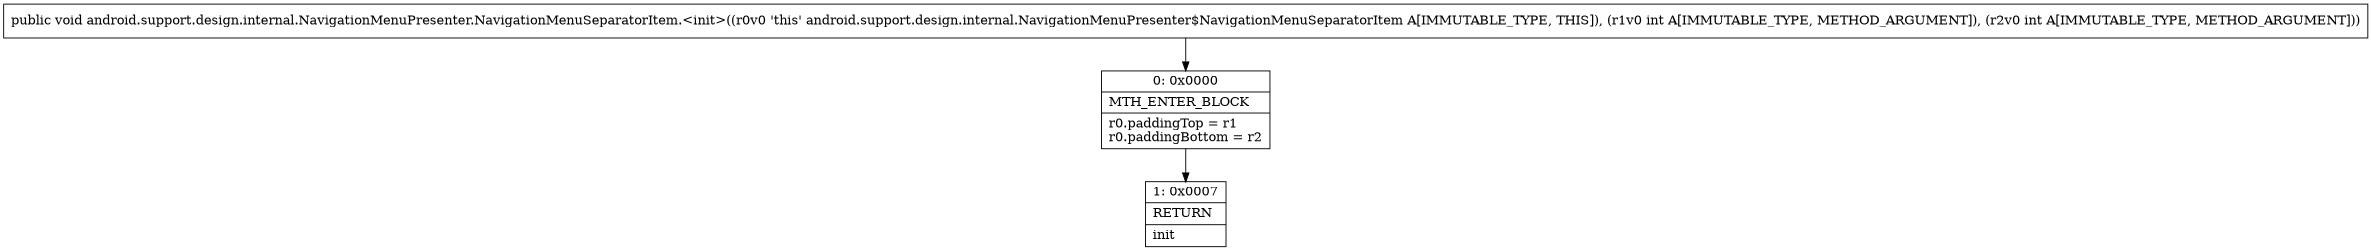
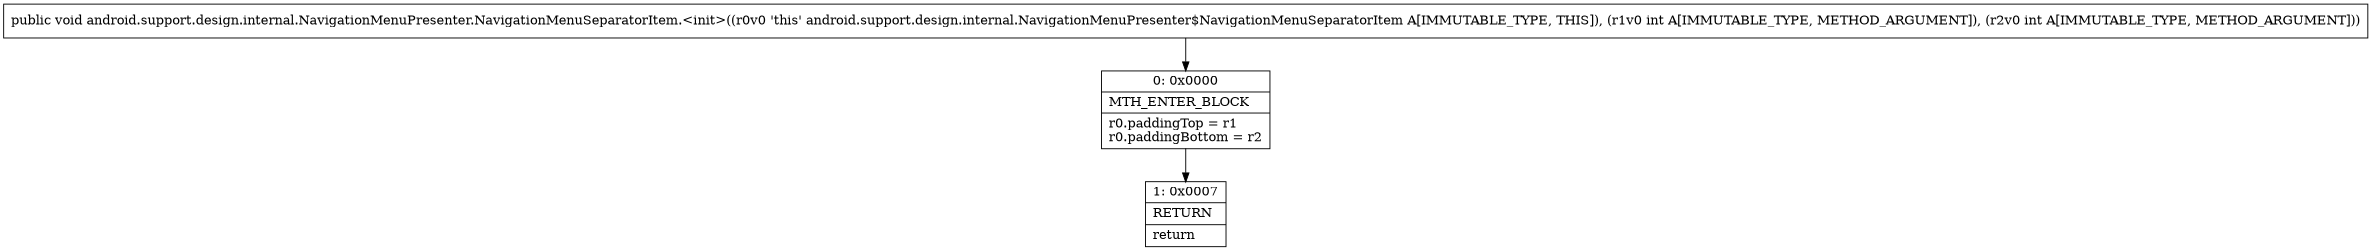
  digraph {
    node [shape=record]
    n1 [label="{0\:\ 0x0000|MTH_ENTER_BLOCK\l|r0.paddingTop = r1\lr0.paddingBottom = r2\l}"]
-   n2 [label="{1\:\ 0x0007|RETURN\l|init\l}"]
+   n2 [label="{1\:\ 0x0007|RETURN\l|return\l}"]
    n3 [label="{public void android.support.design.internal.NavigationMenuPresenter.NavigationMenuSeparatorItem.\<init\>((r0v0 'this' android.support.design.internal.NavigationMenuPresenter$NavigationMenuSeparatorItem A[IMMUTABLE_TYPE, THIS]), (r1v0 int A[IMMUTABLE_TYPE, METHOD_ARGUMENT]), (r2v0 int A[IMMUTABLE_TYPE, METHOD_ARGUMENT])) }"]
    n1 -> n2
    n3 -> n1
  }
